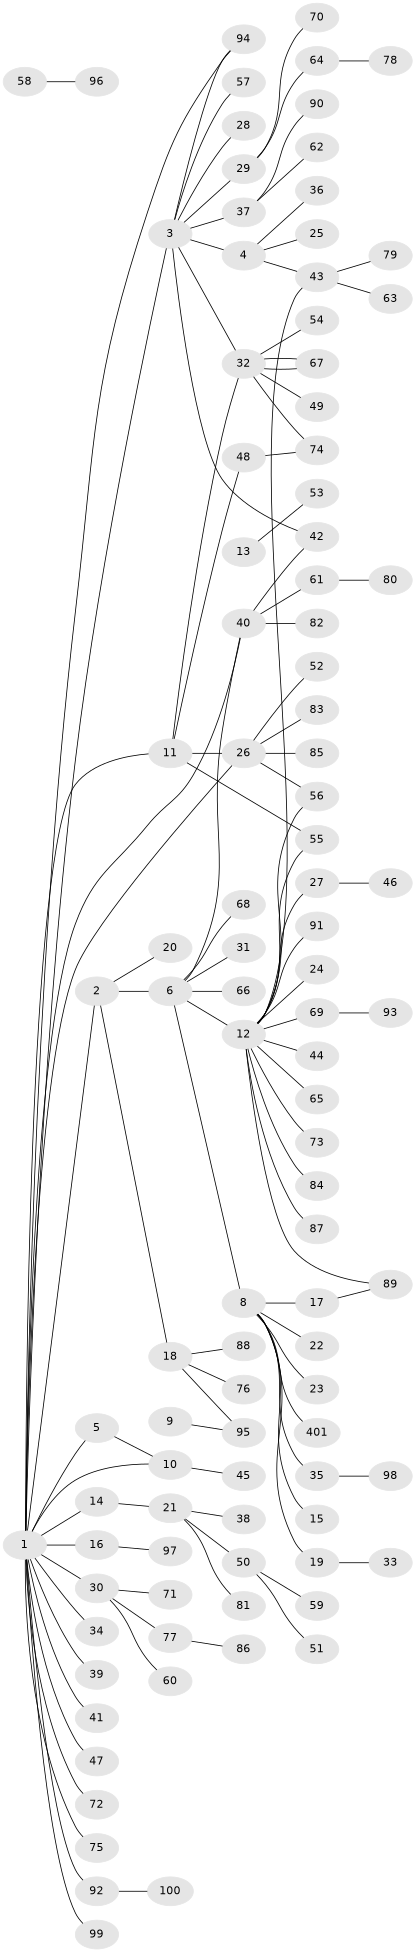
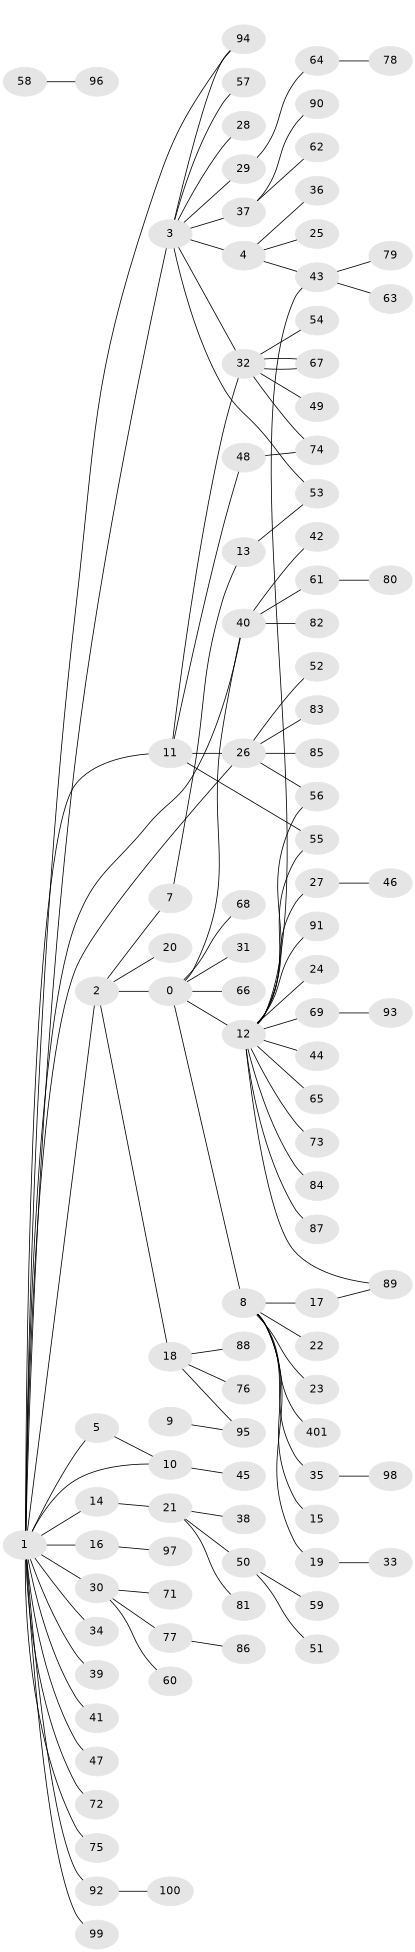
  graph {
    fontname="DejaVu Sans"
    rankdir=LR
    node [color=gray90 fontname="DejaVu Sans" style=filled]
    edge [fontname="DejaVu Sans"]
    1
    2
    3
    5
    10
    11
    14
    16
    26
    30
    34
    39
    40
    41
    47
    72
    75
    92
    94
    99
-   6
+   6 [label=0]
+   7
    18
    20
    4
    28
    29
    32
    37
    53
    57
    9
    95
    45
    48
    55
    21
    97
    56
    52
    83
    85
    60
    71
    77
    42
    61
    82
    100
    8
    12
    31
    66
    68
    13
    76
    88
    25
    36
    43
    64
-   70
    49
    54
    67
    74
    62
    90
    63
    79
    15
    17
    19
    22
    23
    35
    n77 [label=401]
    24
    27
    44
    65
    69
    73
    84
    87
    89
    91
    33
    98
    46
    58
    96
    93
    38
    50
    81
    51
    59
    78
    86
    80
    1 -- 2
    1 -- 3
    1 -- 5
    1 -- 10
    1 -- 11
    1 -- 14
    1 -- 16
    1 -- 26
    1 -- 30
    1 -- 34
    1 -- 39
    1 -- 40
    1 -- 41
    1 -- 47
    1 -- 72
    1 -- 75
    1 -- 92
    1 -- 94
    1 -- 99
    2 -- 6
+   2 -- 7
    2 -- 18
    2 -- 20
    3 -- 94
    3 -- 4
    3 -- 28
    3 -- 29
    3 -- 32
    3 -- 37
-   3 -- 42
+   3 -- 53
    3 -- 57
    5 -- 10
    10 -- 45
    11 -- 26
    11 -- 32
    11 -- 48
    11 -- 55
    14 -- 21
    16 -- 97
    26 -- 56
    26 -- 52
    26 -- 83
    26 -- 85
    30 -- 60
    30 -- 71
    30 -- 77
    40 -- 42
    40 -- 61
    40 -- 82
    92 -- 100
    6 -- 40
    6 -- 8
    6 -- 12
    6 -- 31
    6 -- 66
    6 -- 68
+   7 -- 13
    18 -- 95
    18 -- 76
    18 -- 88
    4 -- 25
    4 -- 36
    4 -- 43
    29 -- 64
-   29 -- 70
    32 -- 49
    32 -- 54
    32 -- 67
    32 -- 67
    32 -- 74
    37 -- 62
    37 -- 90
    9 -- 95
    48 -- 74
    21 -- 38
    21 -- 50
    21 -- 81
    77 -- 86
    61 -- 80
    8 -- 15
    8 -- 17
    8 -- 19
    8 -- 22
    8 -- 23
    8 -- 35
    8 -- n77
    12 -- 55
    12 -- 56
    12 -- 43
    12 -- 24
    12 -- 27
    12 -- 44
    12 -- 65
    12 -- 69
    12 -- 73
    12 -- 84
    12 -- 87
    12 -- 89
    12 -- 91
    13 -- 53
    43 -- 63
    43 -- 79
    64 -- 78
    17 -- 89
    19 -- 33
    35 -- 98
    27 -- 46
    69 -- 93
    58 -- 96
    50 -- 51
    50 -- 59
  }
